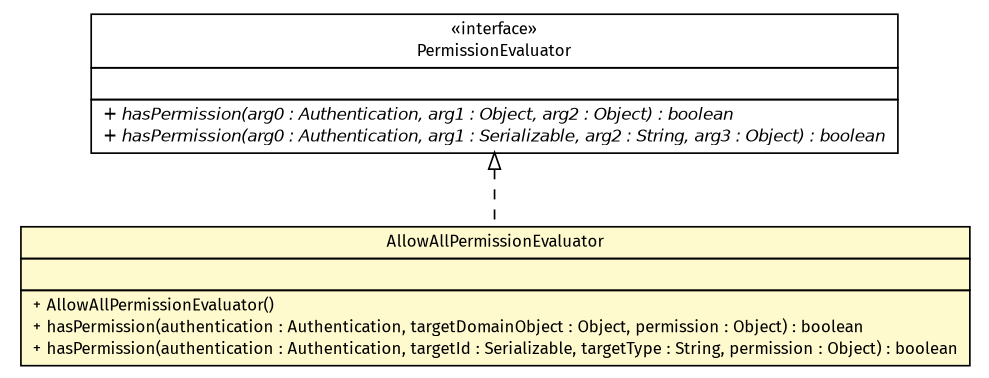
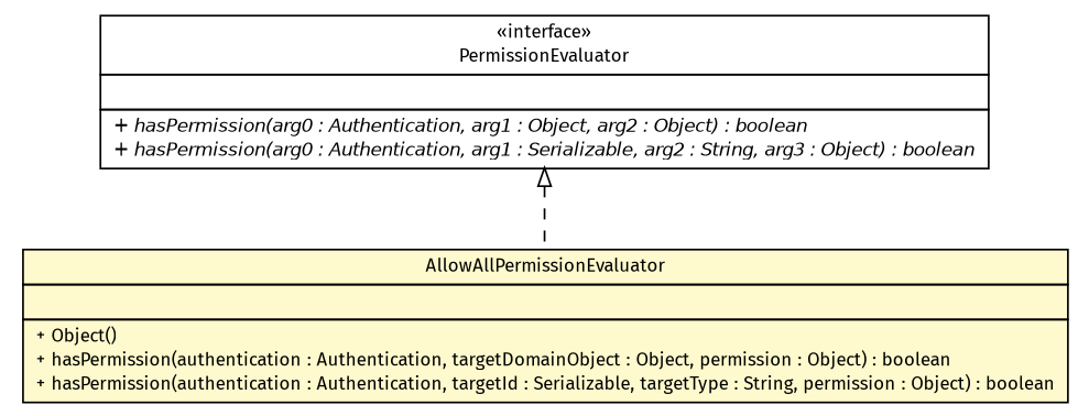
  digraph {
    nodesep=0.25
    ranksep=0.5
    fontname="Fira Sans"
    node [fontcolor=black fontname="Fira Sans" fontsize=10.0 shape=plaintext]
-   n1 [label=<<table title="com.yirendai.oss.lib.security.AllowAllPermissionEvaluator" border="0" cellborder="1" cellspacing="0" cellpadding="2" port="p" bgcolor="lemonChiffon" href="./AllowAllPermissionEvaluator.html"> 		<tr><td><table border="0" cellspacing="0" cellpadding="1"> <tr><td align="center" balign="center"> AllowAllPermissionEvaluator </td></tr> 		</table></td></tr> 		<tr><td><table border="0" cellspacing="0" cellpadding="1"> <tr><td align="left" balign="left">  </td></tr> 		</table></td></tr> 		<tr><td><table border="0" cellspacing="0" cellpadding="1"> <tr><td align="left" balign="left"> + AllowAllPermissionEvaluator() </td></tr> <tr><td align="left" balign="left"> + hasPermission(authentication : Authentication, targetDomainObject : Object, permission : Object) : boolean </td></tr> <tr><td align="left" balign="left"> + hasPermission(authentication : Authentication, targetId : Serializable, targetType : String, permission : Object) : boolean </td></tr> 		</table></td></tr> 		</table>>]
+   n1 [label=<<table title="com.yirendai.oss.lib.security.AllowAllPermissionEvaluator" border="0" cellborder="1" cellspacing="0" cellpadding="2" port="p" bgcolor="lemonChiffon" href="./AllowAllPermissionEvaluator.html"> 		<tr><td><table border="0" cellspacing="0" cellpadding="1"> <tr><td align="center" balign="center"> AllowAllPermissionEvaluator </td></tr> 		</table></td></tr> 		<tr><td><table border="0" cellspacing="0" cellpadding="1"> <tr><td align="left" balign="left">  </td></tr> 		</table></td></tr> 		<tr><td><table border="0" cellspacing="0" cellpadding="1"> <tr><td align="left" balign="left"> + Object() </td></tr> <tr><td align="left" balign="left"> + hasPermission(authentication : Authentication, targetDomainObject : Object, permission : Object) : boolean </td></tr> <tr><td align="left" balign="left"> + hasPermission(authentication : Authentication, targetId : Serializable, targetType : String, permission : Object) : boolean </td></tr> 		</table></td></tr> 		</table>>]
    n2 [label=<<table title="org.springframework.security.access.PermissionEvaluator" border="0" cellborder="1" cellspacing="0" cellpadding="2" port="p" href="http://java.sun.com/j2se/1.4.2/docs/api/org/springframework/security/access/PermissionEvaluator.html"> 		<tr><td><table border="0" cellspacing="0" cellpadding="1"> <tr><td align="center" balign="center"> &#171;interface&#187; </td></tr> <tr><td align="center" balign="center"> PermissionEvaluator </td></tr> 		</table></td></tr> 		<tr><td><table border="0" cellspacing="0" cellpadding="1"> <tr><td align="left" balign="left">  </td></tr> 		</table></td></tr> 		<tr><td><table border="0" cellspacing="0" cellpadding="1"> <tr><td align="left" balign="left"><font face="Helvetica-Oblique" point-size="10.0"> + hasPermission(arg0 : Authentication, arg1 : Object, arg2 : Object) : boolean </font></td></tr> <tr><td align="left" balign="left"><font face="Helvetica-Oblique" point-size="10.0"> + hasPermission(arg0 : Authentication, arg1 : Serializable, arg2 : String, arg3 : Object) : boolean </font></td></tr> 		</table></td></tr> 		</table>>]
    n2 -> n1 [arrowtail=empty dir=back fontname="Fira Sans" fontsize=10 headport=p labelfontname=Helvetica labelfontsize=10 style=dashed tailport=p]
  }
